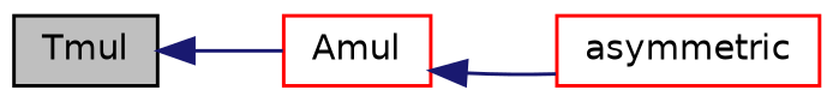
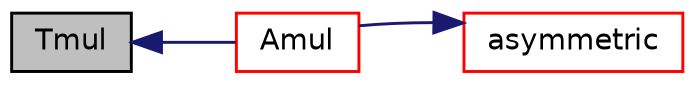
  digraph {
    rankdir=LR
    node [color=red fontname=Helvetica fontsize=10 shape=record]
    edge [color=midnightblue dir=back fontname=Helvetica fontsize=10 labelfontname=Helvetica labelfontsize=10 style=solid]
    n1 [color=black fillcolor=grey75 fontcolor=black height=0.2 label=Tmul style=filled width=0.4]
    n2 [height=0.2 label=Amul width=0.4]
    n3 [height=0.2 label=asymmetric width=0.4]
    n1 -> n2
-   n2 -> n3
+   n3 -> n2
  }
